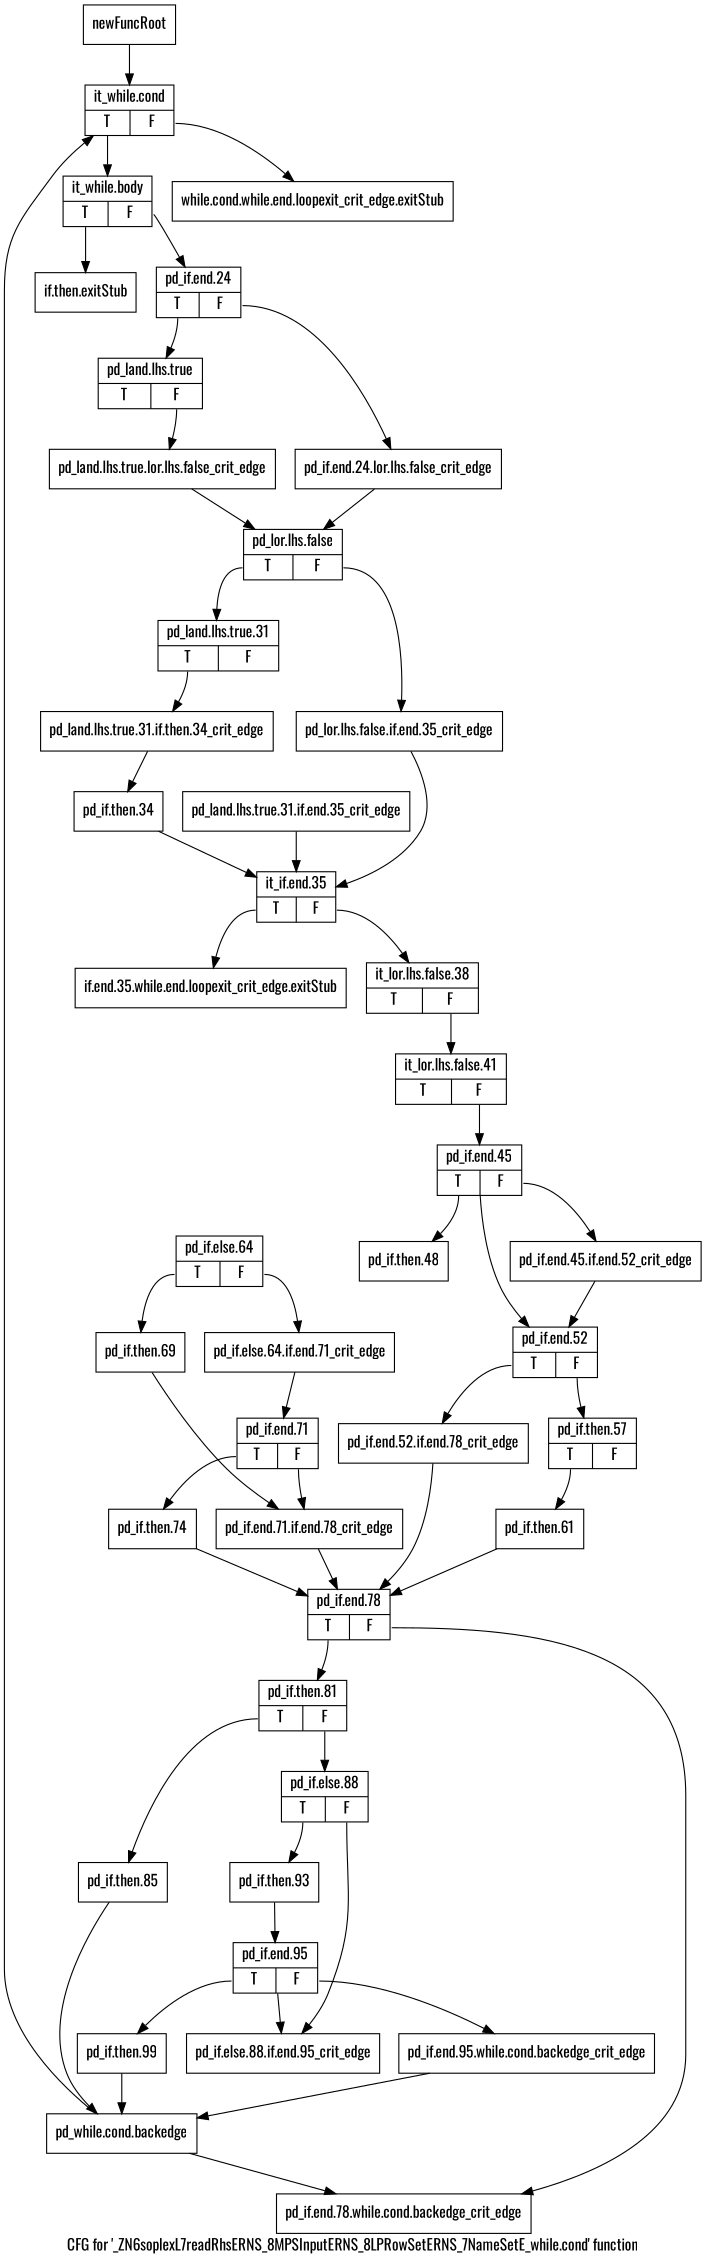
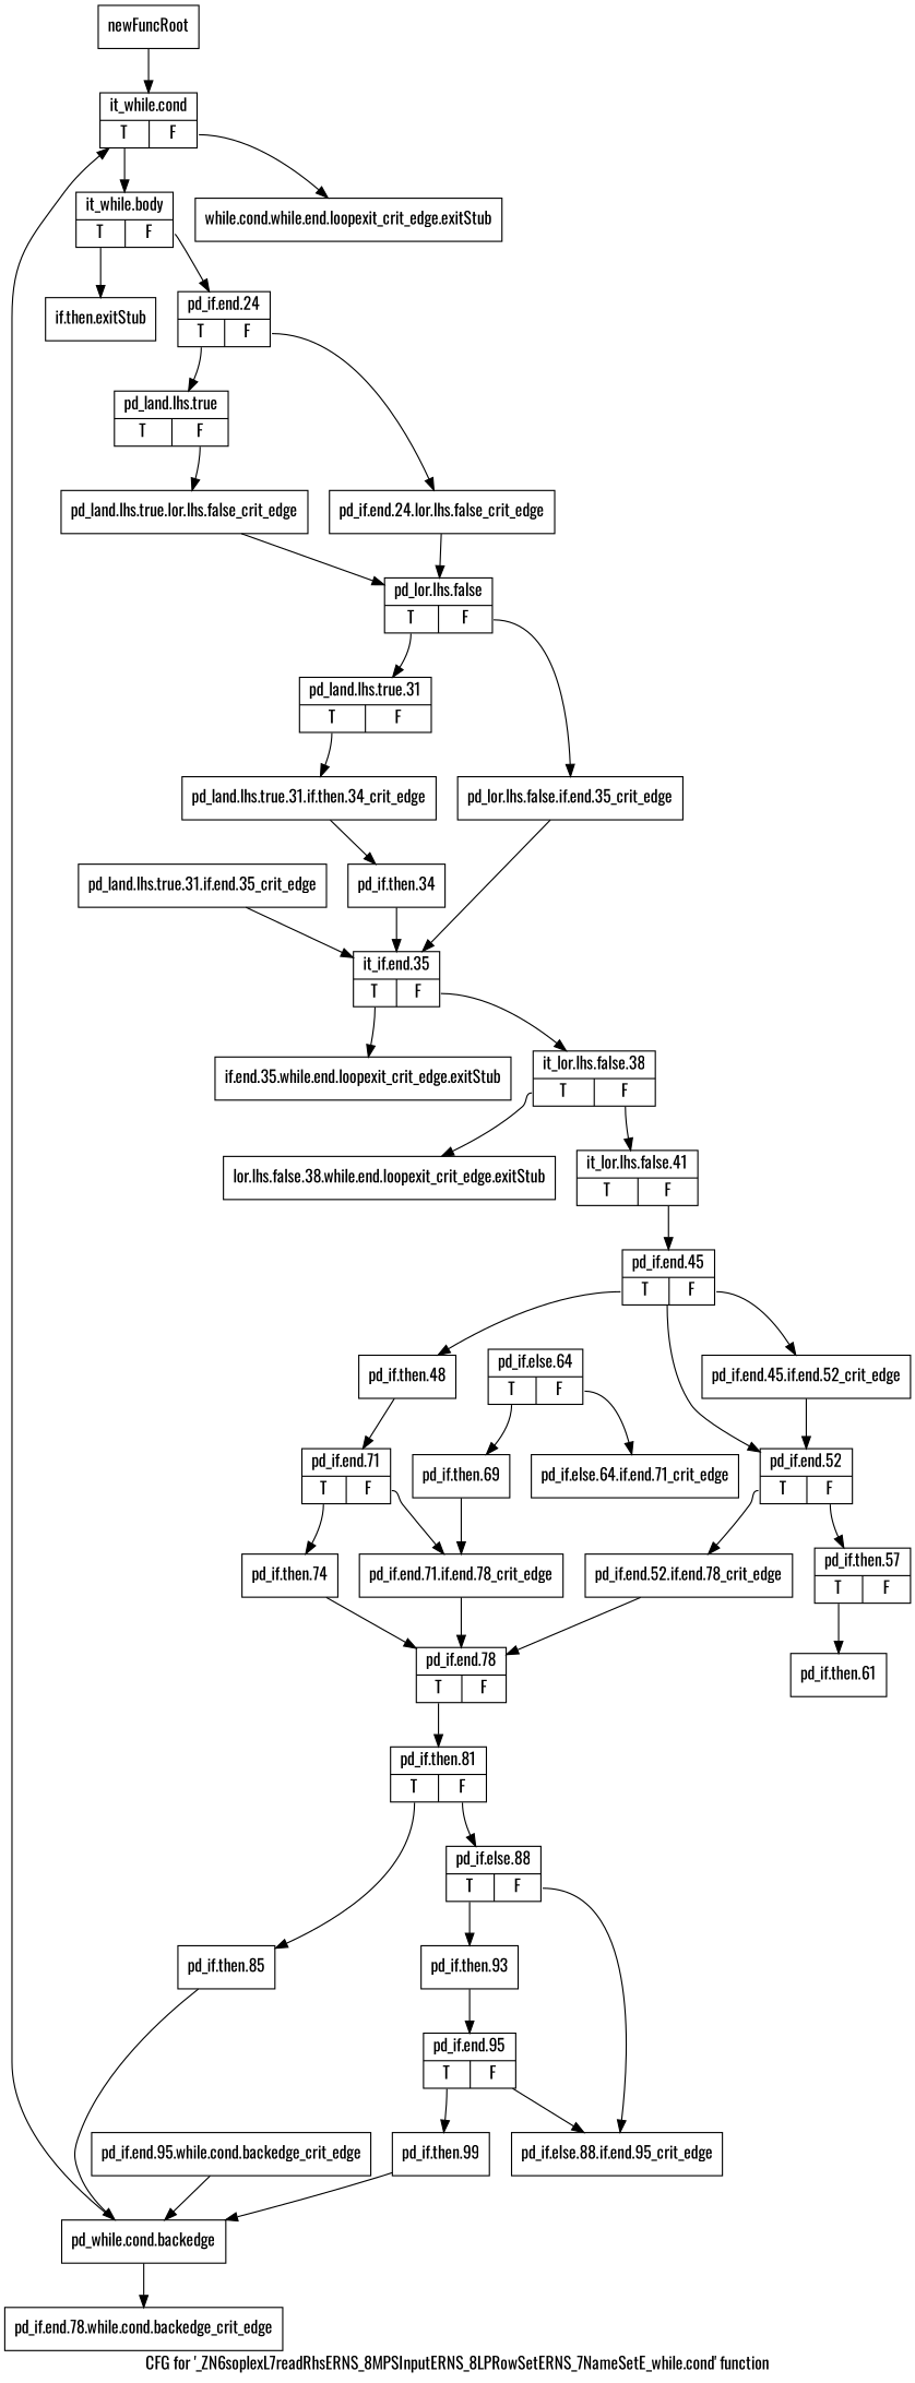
  digraph {
    fontname=Oswald
    label="CFG for '_ZN6soplexL7readRhsERNS_8MPSInputERNS_8LPRowSetERNS_7NameSetE_while.cond' function"
    node [fontname=Oswald shape=record]
    edge [fontname=Oswald]
    n1 [label="{newFuncRoot}"]
    n2 [label="{it_while.cond|{<s0>T|<s1>F}}"]
    n3 [label="{while.cond.while.end.loopexit_crit_edge.exitStub}"]
    n4 [label="{it_while.body|{<s0>T|<s1>F}}"]
    n5 [label="{if.then.exitStub}"]
    n6 [label="{pd_if.end.24|{<s0>T|<s1>F}}"]
    n7 [label="{if.end.35.while.end.loopexit_crit_edge.exitStub}"]
+   n8 [label="{lor.lhs.false.38.while.end.loopexit_crit_edge.exitStub}"]
    n9 [label="{pd_land.lhs.true|{<s0>T|<s1>F}}"]
    n10 [label="{pd_if.end.24.lor.lhs.false_crit_edge}"]
    n11 [label="{pd_land.lhs.true.lor.lhs.false_crit_edge}"]
    n12 [label="{pd_lor.lhs.false|{<s0>T|<s1>F}}"]
    n13 [label="{pd_land.lhs.true.31|{<s0>T|<s1>F}}"]
    n14 [label="{pd_lor.lhs.false.if.end.35_crit_edge}"]
    n15 [label="{pd_land.lhs.true.31.if.then.34_crit_edge}"]
    n16 [label="{it_if.end.35|{<s0>T|<s1>F}}"]
    n17 [label="{pd_if.then.34}"]
    n18 [label="{pd_land.lhs.true.31.if.end.35_crit_edge}"]
    n19 [label="{it_lor.lhs.false.38|{<s0>T|<s1>F}}"]
    n20 [label="{it_lor.lhs.false.41|{<s0>T|<s1>F}}"]
    n21 [label="{pd_if.end.45|{<s0>T|<s1>F}}"]
    n22 [label="{pd_if.then.48}"]
    n23 [label="{pd_if.end.45.if.end.52_crit_edge}"]
    n24 [label="{pd_if.end.52|{<s0>T|<s1>F}}"]
    n25 [label="{pd_if.end.52.if.end.78_crit_edge}"]
    n26 [label="{pd_if.then.57|{<s0>T|<s1>F}}"]
    n27 [label="{pd_if.end.78|{<s0>T|<s1>F}}"]
    n28 [label="{pd_if.then.61}"]
    n29 [label="{pd_if.then.81|{<s0>T|<s1>F}}"]
    n30 [label="{pd_if.end.78.while.cond.backedge_crit_edge}"]
    n31 [label="{pd_if.else.64|{<s0>T|<s1>F}}"]
    n32 [label="{pd_if.then.69}"]
    n33 [label="{pd_if.else.64.if.end.71_crit_edge}"]
    n34 [label="{pd_if.end.71.if.end.78_crit_edge}"]
    n35 [label="{pd_if.end.71|{<s0>T|<s1>F}}"]
    n36 [label="{pd_if.then.74}"]
    n37 [label="{pd_if.then.85}"]
    n38 [label="{pd_if.else.88|{<s0>T|<s1>F}}"]
    n39 [label="{pd_while.cond.backedge}"]
    n40 [label="{pd_if.then.93}"]
    n41 [label="{pd_if.else.88.if.end.95_crit_edge}"]
    n42 [label="{pd_if.end.95|{<s0>T|<s1>F}}"]
    n43 [label="{pd_if.then.99}"]
    n44 [label="{pd_if.end.95.while.cond.backedge_crit_edge}"]
    n1 -> n2
    n2 -> n3 [tailport=s1]
    n2 -> n4 [tailport=s0]
    n4 -> n5 [tailport=s0]
    n4 -> n6 [tailport=s1]
    n6 -> n9 [tailport=s0]
    n6 -> n10 [tailport=s1]
    n9 -> n11 [tailport=s1]
    n10 -> n12
    n11 -> n12
    n12 -> n13 [tailport=s0]
    n12 -> n14 [tailport=s1]
    n13 -> n15 [tailport=s0]
    n14 -> n16
    n15 -> n17
    n16 -> n7 [tailport=s0]
    n16 -> n19 [tailport=s1]
    n17 -> n16
    n18 -> n16
+   n19 -> n8 [tailport=s0]
    n19 -> n20 [tailport=s1]
    n20 -> n21 [tailport=s1]
    n21 -> n22 [tailport=s0]
    n21 -> n23 [tailport=s1]
    n21 -> n24
    n23 -> n24
    n24 -> n25 [tailport=s0]
    n24 -> n26 [tailport=s1]
    n25 -> n27
    n26 -> n28 [tailport=s0]
    n27 -> n29 [tailport=s0]
-   n27 -> n30 [tailport=s1]
-   n28 -> n27
    n29 -> n37 [tailport=s0]
    n29 -> n38 [tailport=s1]
    n31 -> n32 [tailport=s0]
    n31 -> n33 [tailport=s1]
    n32 -> n34
-   n33 -> n35
+   n22 -> n35
    n34 -> n27
    n35 -> n34 [tailport=s1]
    n35 -> n36 [tailport=s0]
    n36 -> n27
    n37 -> n39
    n38 -> n40 [tailport=s0]
    n38 -> n41 [tailport=s1]
    n39 -> n2
    n39 -> n30
    n40 -> n42
    n42 -> n41
    n42 -> n43 [tailport=s0]
-   n42 -> n44 [tailport=s1]
    n43 -> n39
    n44 -> n39
  }
